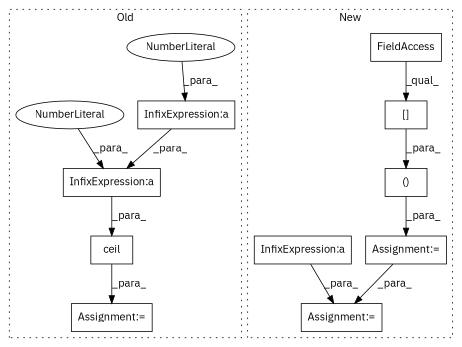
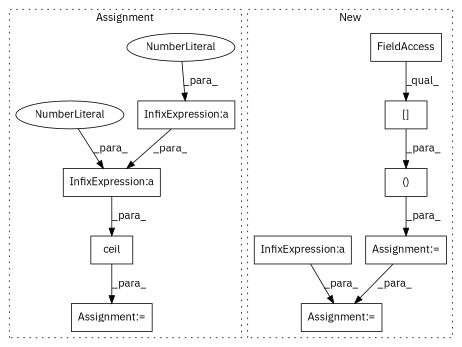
  digraph {
    fontname="IBM Plex Sans"
    node [a=27 l=1 s=9665 shape=box fontname="IBM Plex Sans"]
    edge [fontname="IBM Plex Sans"]
    n1 [a=32 l="5,1" label=ceil s="9621,9655"]
    n2 [l=3 label="InfixExpression:a" s=9648]
    n3 [a=34 label=NumberLiteral s=9647 shape=ellipse]
    n4 [a=7 label="Assignment:=" s=9620]
    n5 [l=3 label="InfixExpression:a" s=9627]
    n6 [a=34 label=NumberLiteral s=9626 shape=ellipse]
    n7 [a=2 l="11,1" label="[]" s="9665,9677"]
    n8 [a=106 l=27 label="()"]
    n9 [a=22 l=10 label=FieldAccess]
    n10 [a=7 label="Assignment:=" s=9755]
    n11 [l=3 label="InfixExpression:a" s=9456]
    n12 [a=7 label="Assignment:=" s=9652]
    subgraph cluster_1 {
-     label=Old
+     label=Assignment
      style=dotted
      n1
      n2
      n3
      n4
      n5
      n6
    }
    subgraph cluster_2 {
      label=New
      style=dotted
      n7
      n8
      n9
      n10
      n11
      n12
    }
    n1 -> n4 [label=_para_]
    n2 -> n5 [label=_para_]
    n3 -> n2 [label=_para_]
    n5 -> n1 [label=_para_]
    n6 -> n5 [label=_para_]
    n7 -> n8 [label=_para_]
    n8 -> n12 [label=_para_]
    n9 -> n7 [label=_qual_]
    n11 -> n10 [label=_para_]
    n12 -> n10 [label=_para_]
  }
